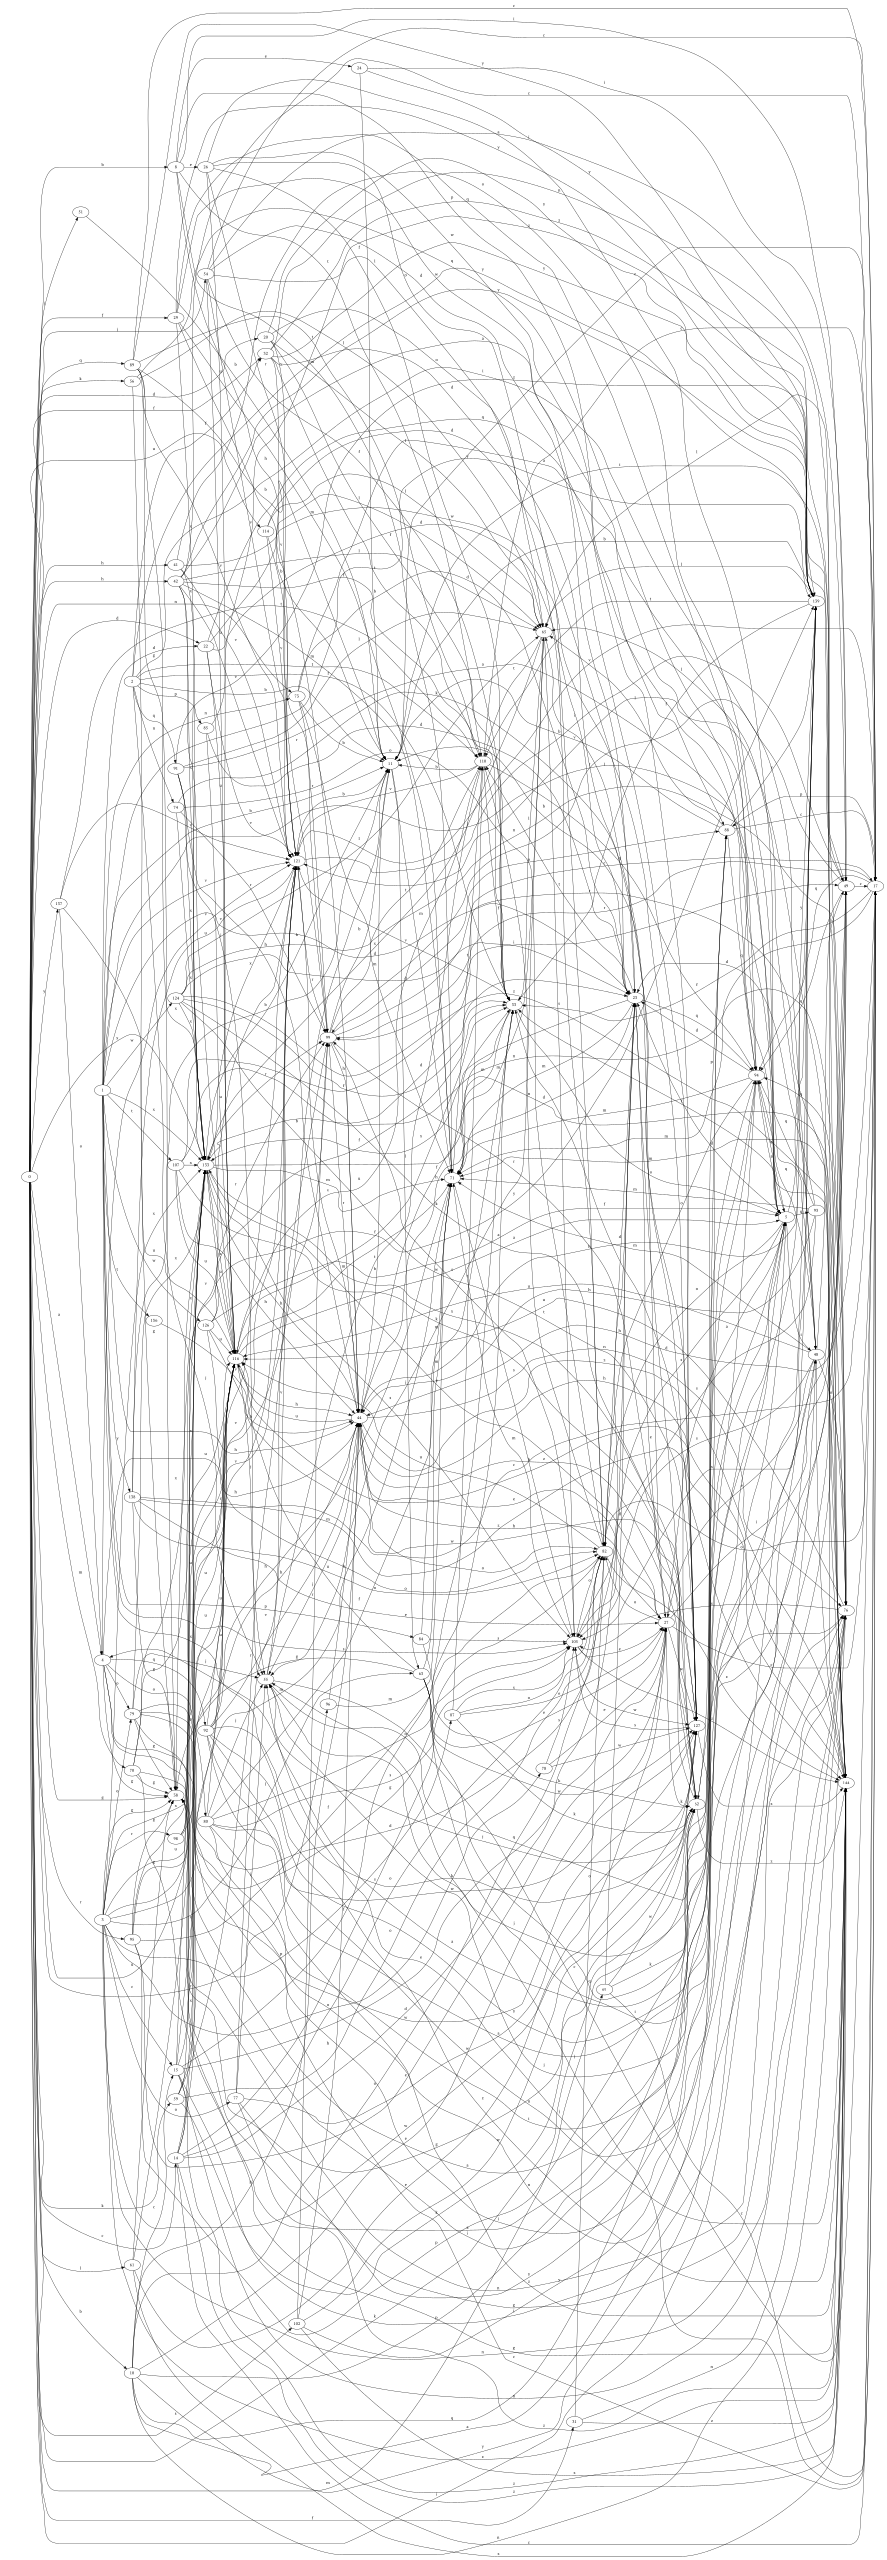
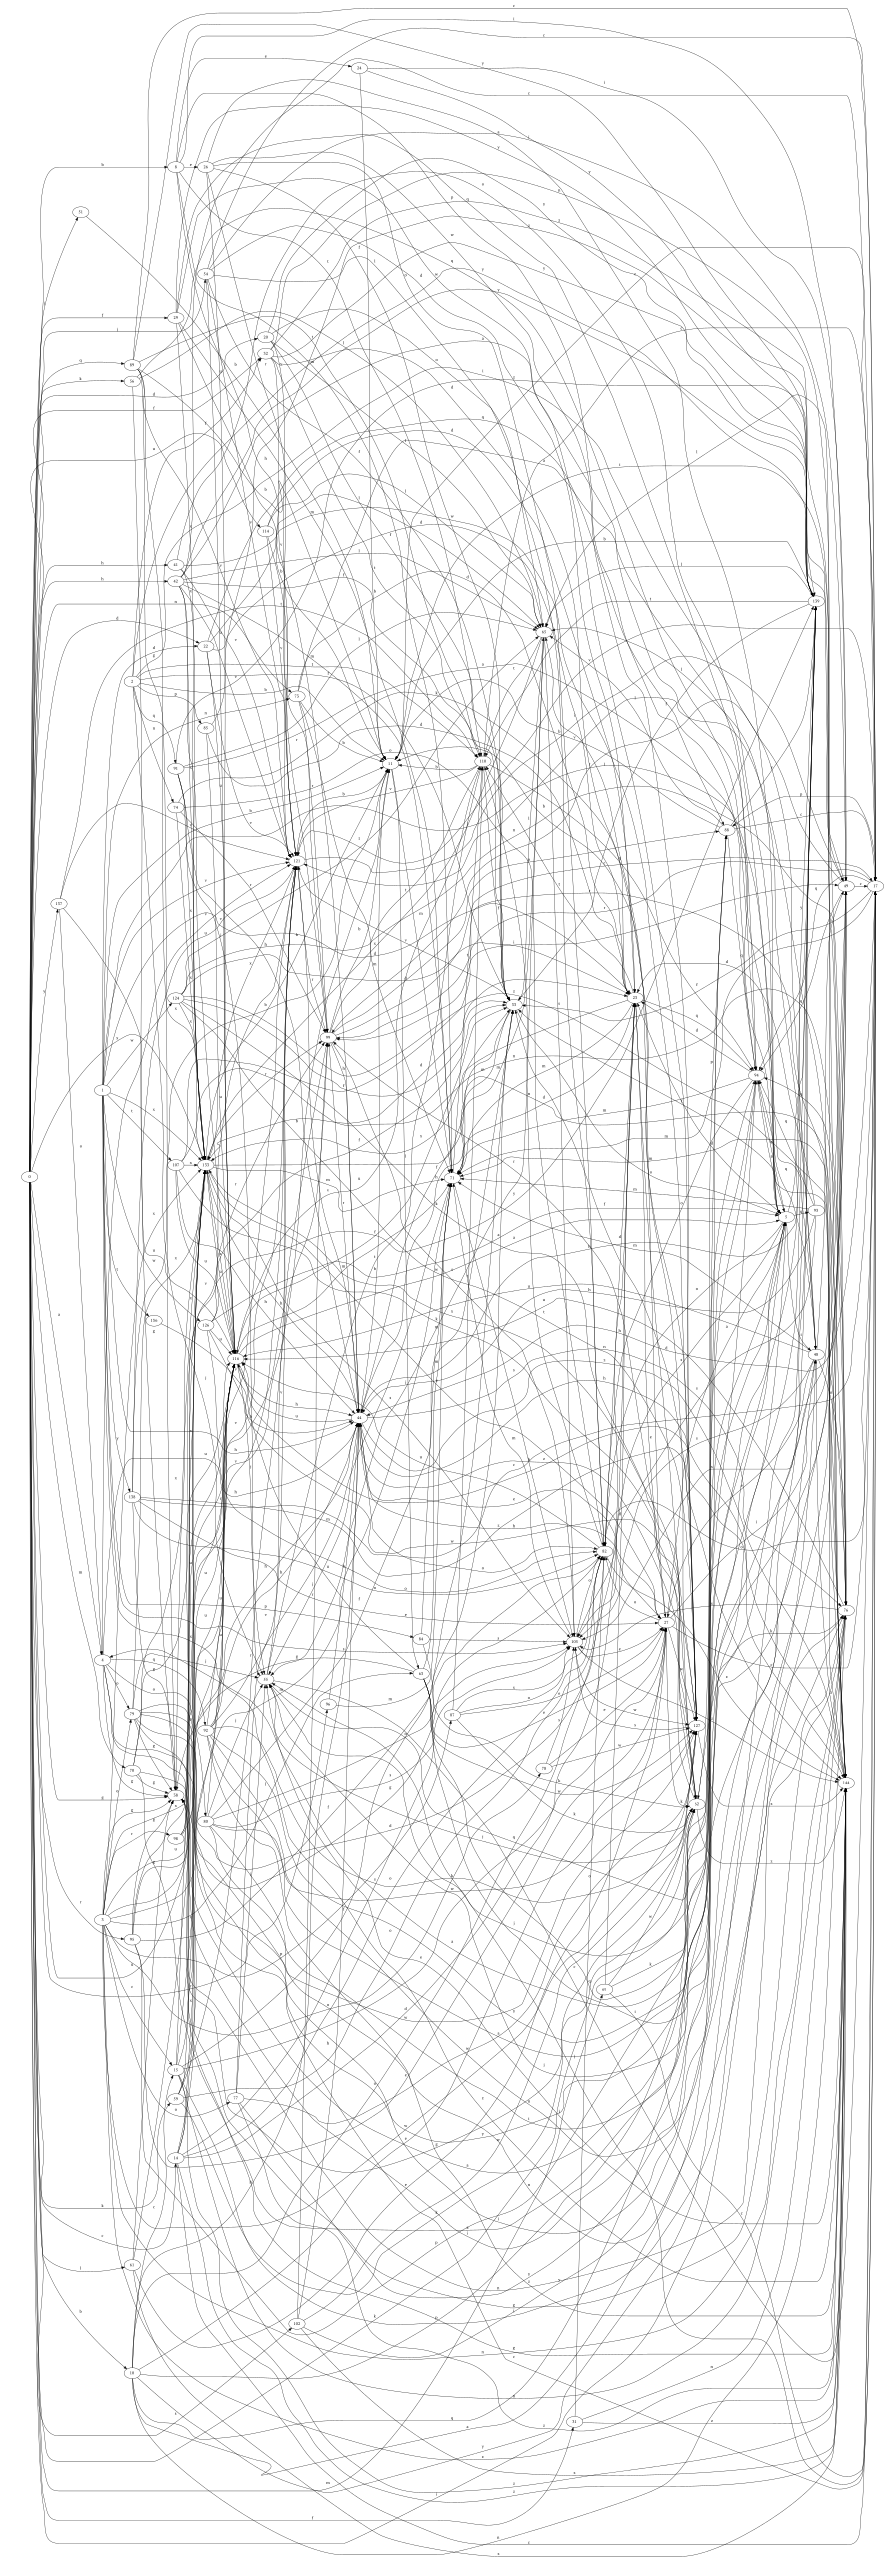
  strict digraph {
    fontname="PT Serif"
    rankdir=LR
    node [fontname="PT Serif"]
    edge [fontname="PT Serif"]
    0
    4
    8
    10
    14
    20
    22
    29
    31
    32
    38
    41
    42
    48
    51
    54
    56
    59
    n19 [label=62]
    61
    69
    70
    73
    89
    95
    96
    102
    114
    116
    133
    137
    44
    121
    79
    127
    80
    92
    110
    71
    24
    26
    49
    88
    139
    15
    76
    5
    82
    94
    27
    23
    105
    144
    17
    33
    65
    11
    55
    99
    1
    84
    n62 [label=136]
    107
    124
    126
    138
    63
    2
    74
    85
    91
    3
    77
    78
    87
    98
    93
    0 -> 4 [label=a]
    0 -> 8 [label=b]
    0 -> 10 [label=b]
    0 -> 14 [label=c]
    0 -> 20 [label=d]
    0 -> 22 [label=d]
    0 -> 29 [label=f]
    0 -> 31 [label=f]
    0 -> 32 [label=f]
    0 -> 38 [label=g]
    0 -> 41 [label=h]
    0 -> 42 [label=h]
    0 -> 48 [label=i]
    0 -> 51 [label=j]
    0 -> 54 [label=j]
    0 -> 56 [label=k]
    0 -> 59 [label=k]
    0 -> n19 [label=k]
    0 -> 61 [label=l]
    0 -> 69 [label=m]
    0 -> 70 [label=m]
    0 -> 73 [label=n]
    0 -> 89 [label=q]
    0 -> 95 [label=r]
    0 -> 96 [label=r]
    0 -> 102 [label=s]
    0 -> 114 [label=u]
    0 -> 116 [label=u]
    0 -> 133 [label=x]
    0 -> 137 [label=y]
    4 -> 38 [label=g]
    4 -> 48 [label=i]
    4 -> 44 [label=h]
    4 -> 121 [label=v]
    4 -> 79 [label=o]
    4 -> 127 [label=w]
    4 -> 80 [label=o]
    4 -> 92 [label=q]
    8 -> 44 [label=h]
    8 -> 110 [label=t]
    8 -> 71 [label=m]
    8 -> 24 [label=e]
    8 -> 26 [label=e]
    8 -> 49 [label=i]
    8 -> 88 [label=p]
    10 -> 44 [label=h]
    10 -> 88 [label=p]
    10 -> 139 [label=y]
    10 -> 15 [label=c]
    10 -> 76 [label=n]
    10 -> 5 [label=a]
    10 -> 82 [label=o]
    10 -> 94 [label=q]
    10 -> 27 [label=e]
    14 -> 116 [label=u]
    14 -> 133 [label=x]
    14 -> 121 [label=v]
    14 -> 82 [label=o]
    14 -> 23 [label=d]
    14 -> 105 [label=s]
    14 -> 144 [label=z]
    14 -> 17 [label=c]
    20 -> 121 [label=v]
    20 -> 139 [label=y]
    20 -> 82 [label=o]
    20 -> 33 [label=f]
    20 -> 65 [label=l]
    22 -> 116 [label=u]
    22 -> 121 [label=v]
    22 -> 127 [label=w]
    22 -> 94 [label=q]
    22 -> 23 [label=d]
    29 -> 133 [label=x]
    29 -> 127 [label=w]
    29 -> 71 [label=m]
    29 -> 139 [label=y]
    29 -> 94 [label=q]
    29 -> 11 [label=b]
    31 -> 76 [label=n]
    31 -> 82 [label=o]
    31 -> 144 [label=z]
    32 -> 121 [label=v]
    32 -> 110 [label=t]
    32 -> 139 [label=y]
    32 -> 76 [label=n]
    32 -> 23 [label=d]
    32 -> 144 [label=z]
    38 -> 133 [label=x]
    41 -> 133 [label=x]
    41 -> 121 [label=v]
    41 -> 5 [label=a]
    41 -> 65 [label=l]
    42 -> 116 [label=u]
    42 -> 133 [label=x]
    42 -> 121 [label=v]
    42 -> 71 [label=m]
    42 -> 139 [label=y]
    42 -> 5 [label=a]
    42 -> 17 [label=c]
    42 -> 33 [label=f]
    42 -> 65 [label=l]
    48 -> 116 [label=u]
    48 -> 71 [label=m]
    48 -> 49 [label=i]
    48 -> 76 [label=n]
    48 -> 94 [label=q]
    48 -> 27 [label=e]
    48 -> 105 [label=s]
    48 -> 144 [label=z]
    48 -> 65 [label=l]
    48 -> 55 [label=j]
    51 -> 11 [label=b]
    54 -> 116 [label=u]
    54 -> 121 [label=v]
    54 -> 49 [label=i]
    54 -> 23 [label=d]
    54 -> 17 [label=c]
    54 -> 33 [label=f]
    54 -> 65 [label=l]
    56 -> 38 [label=g]
    56 -> 94 [label=q]
    56 -> 65 [label=l]
    59 -> n19 [label=k]
    59 -> 133 [label=x]
    59 -> 121 [label=v]
    59 -> 82 [label=o]
    59 -> 99 [label=r]
    n19 -> 38 [label=g]
    n19 -> 44 [label=h]
    n19 -> 88 [label=p]
    n19 -> 23 [label=d]
    n19 -> 144 [label=z]
    n19 -> 55 [label=j]
    n19 -> 99 [label=r]
    61 -> 38 [label=g]
    61 -> 116 [label=u]
    61 -> 27 [label=e]
    61 -> 144 [label=z]
    69 -> n19 [label=k]
    69 -> 127 [label=w]
    69 -> 23 [label=d]
    69 -> 17 [label=c]
    70 -> 38 [label=g]
    70 -> 133 [label=x]
    70 -> 76 [label=n]
    70 -> 5 [label=a]
    70 -> 99 [label=r]
    73 -> 71 [label=m]
    73 -> 5 [label=a]
    73 -> 23 [label=d]
    73 -> 11 [label=b]
    73 -> 99 [label=r]
    89 -> 38 [label=g]
    89 -> 133 [label=x]
    89 -> 121 [label=v]
    89 -> 110 [label=t]
    89 -> 139 [label=y]
    89 -> 17 [label=c]
    89 -> 11 [label=b]
    95 -> 38 [label=g]
    95 -> 116 [label=u]
    95 -> 133 [label=x]
    95 -> 88 [label=p]
    95 -> 27 [label=e]
    95 -> 33 [label=f]
    96 -> 44 [label=h]
    96 -> 71 [label=m]
    102 -> 44 [label=h]
    102 -> 127 [label=w]
    102 -> 139 [label=y]
    102 -> 144 [label=z]
    102 -> 99 [label=r]
    114 -> 121 [label=v]
    114 -> 23 [label=d]
    114 -> 65 [label=l]
    114 -> 99 [label=r]
    116 -> 133 [label=x]
    116 -> 44 [label=h]
    116 -> 71 [label=m]
    116 -> 5 [label=a]
    116 -> 144 [label=z]
    116 -> 33 [label=f]
    116 -> 55 [label=j]
    133 -> 116 [label=u]
    133 -> 44 [label=h]
    133 -> 71 [label=m]
    133 -> 76 [label=n]
    133 -> 27 [label=e]
    133 -> 23 [label=d]
    133 -> 105 [label=s]
    133 -> 11 [label=b]
    133 -> 99 [label=r]
    137 -> 4 [label=a]
    137 -> 116 [label=u]
    137 -> 121 [label=v]
    137 -> 110 [label=t]
    44 -> 116 [label=u]
    44 -> 121 [label=v]
    44 -> 76 [label=n]
    44 -> 82 [label=o]
    44 -> 27 [label=e]
    44 -> 144 [label=z]
    44 -> 33 [label=f]
    44 -> 11 [label=b]
    44 -> 55 [label=j]
    44 -> 99 [label=r]
    121 -> 133 [label=x]
    121 -> 49 [label=i]
    121 -> 11 [label=b]
    121 -> 99 [label=r]
    79 -> 38 [label=g]
    79 -> 133 [label=x]
    79 -> 49 [label=i]
-   1 -> 139 [label=y]
+   79 -> 139 [label=y]
    79 -> 5 [label=a]
    79 -> 23 [label=d]
    79 -> 17 [label=c]
    79 -> 55 [label=j]
    127 -> 133 [label=x]
    127 -> 105 [label=s]
    127 -> 144 [label=z]
    127 -> 33 [label=f]
    127 -> 11 [label=b]
    80 -> 116 [label=u]
    80 -> 127 [label=w]
    80 -> 49 [label=i]
    80 -> 76 [label=n]
    80 -> 82 [label=o]
    80 -> 105 [label=s]
    80 -> 33 [label=f]
    80 -> 55 [label=j]
    92 -> n19 [label=k]
    92 -> 116 [label=u]
    92 -> 44 [label=h]
    92 -> 71 [label=m]
    92 -> 139 [label=y]
    92 -> 76 [label=n]
    92 -> 5 [label=a]
    92 -> 144 [label=z]
    92 -> 11 [label=b]
    110 -> 116 [label=u]
    110 -> 121 [label=v]
    110 -> 94 [label=q]
    110 -> 17 [label=c]
    110 -> 33 [label=f]
    110 -> 11 [label=b]
    71 -> 110 [label=t]
    71 -> 23 [label=d]
    71 -> 105 [label=s]
    24 -> 49 [label=i]
    24 -> 139 [label=y]
    24 -> 11 [label=b]
    26 -> 116 [label=u]
    26 -> 127 [label=w]
    26 -> 5 [label=a]
    26 -> 82 [label=o]
    26 -> 33 [label=f]
    26 -> 99 [label=r]
    49 -> 94 [label=q]
    49 -> 105 [label=s]
    49 -> 17 [label=c]
    49 -> 65 [label=l]
    49 -> 99 [label=r]
    88 -> 139 [label=y]
    88 -> 94 [label=q]
    88 -> 17 [label=c]
    88 -> 65 [label=l]
    88 -> 11 [label=b]
    139 -> 44 [label=h]
    139 -> 110 [label=t]
    139 -> 33 [label=f]
    139 -> 65 [label=l]
    139 -> 11 [label=b]
    15 -> 116 [label=u]
    15 -> 133 [label=x]
    15 -> 121 [label=v]
    15 -> 49 [label=i]
    15 -> 76 [label=n]
    15 -> 27 [label=e]
    15 -> 144 [label=z]
    15 -> 33 [label=f]
    76 -> 38 [label=g]
    76 -> n19 [label=k]
    76 -> 116 [label=u]
    76 -> 71 [label=m]
    76 -> 94 [label=q]
    76 -> 105 [label=s]
    5 -> 4 [label=a]
    5 -> 48 [label=i]
    5 -> 139 [label=y]
    5 -> 82 [label=o]
    5 -> 94 [label=q]
    5 -> 23 [label=d]
    5 -> 105 [label=s]
    5 -> 93 [label=q]
    82 -> 38 [label=g]
    82 -> 116 [label=u]
    82 -> 110 [label=t]
    82 -> 23 [label=d]
    82 -> 144 [label=z]
    94 -> 71 [label=m]
    94 -> 5 [label=a]
    94 -> 82 [label=o]
    94 -> 23 [label=d]
    94 -> 55 [label=j]
    27 -> n19 [label=k]
    27 -> 44 [label=h]
    27 -> 127 [label=w]
    27 -> 49 [label=i]
    27 -> 5 [label=a]
    27 -> 82 [label=o]
    27 -> 17 [label=c]
    27 -> 65 [label=l]
    23 -> 133 [label=x]
    23 -> 110 [label=t]
    23 -> 71 [label=m]
    23 -> 94 [label=q]
    23 -> 27 [label=e]
    105 -> 127 [label=w]
    105 -> 71 [label=m]
    105 -> 82 [label=o]
    105 -> 27 [label=e]
    105 -> 144 [label=z]
    144 -> 38 [label=g]
    144 -> 44 [label=h]
    144 -> 121 [label=v]
    144 -> 33 [label=f]
    144 -> 55 [label=j]
    144 -> 99 [label=r]
    17 -> 44 [label=h]
    17 -> 121 [label=v]
    17 -> 71 [label=m]
    17 -> 88 [label=p]
    17 -> 82 [label=o]
    17 -> 94 [label=q]
    17 -> 33 [label=f]
    17 -> 55 [label=j]
    17 -> 99 [label=r]
    33 -> 44 [label=h]
    33 -> 121 [label=v]
    33 -> 71 [label=m]
    33 -> 5 [label=a]
    33 -> 65 [label=l]
    65 -> 133 [label=x]
    65 -> 110 [label=t]
    65 -> 71 [label=m]
    65 -> 105 [label=s]
    65 -> 55 [label=j]
    11 -> 71 [label=m]
    11 -> 49 [label=i]
    11 -> 17 [label=c]
    11 -> 63 [label=l]
    55 -> 121 [label=v]
    55 -> 110 [label=t]
    55 -> 94 [label=q]
    55 -> 17 [label=c]
    99 -> 44 [label=h]
    99 -> 110 [label=t]
    99 -> 88 [label=p]
    99 -> 105 [label=s]
    99 -> 17 [label=c]
    99 -> 11 [label=b]
    1 -> 22 [label=d]
    1 -> 48 [label=i]
    1 -> 73 [label=n]
    1 -> 133 [label=x]
    1 -> 44 [label=h]
    1 -> 121 [label=v]
    1 -> 23 [label=d]
    1 -> 105 [label=s]
    1 -> 144 [label=z]
    1 -> 11 [label=b]
    1 -> 84 [label=p]
    1 -> n62 [label=t]
    1 -> 107 [label=t]
    1 -> 124 [label=w]
    1 -> 126 [label=w]
    1 -> 138 [label=y]
    84 -> n19 [label=k]
    84 -> 71 [label=m]
    84 -> 105 [label=s]
    n62 -> 44 [label=h]
    107 -> n19 [label=k]
    107 -> 116 [label=u]
    107 -> 133 [label=x]
    107 -> 44 [label=h]
    107 -> 49 [label=i]
    107 -> 76 [label=n]
    124 -> n19 [label=k]
    124 -> 133 [label=x]
    124 -> 127 [label=w]
    124 -> 76 [label=n]
    124 -> 23 [label=d]
    124 -> 144 [label=z]
    124 -> 33 [label=f]
    124 -> 65 [label=l]
    126 -> 116 [label=u]
    126 -> 127 [label=w]
    126 -> 139 [label=y]
    126 -> 5 [label=a]
    126 -> 82 [label=o]
    126 -> 33 [label=f]
    138 -> 38 [label=g]
    138 -> 121 [label=v]
    138 -> 82 [label=o]
    138 -> 27 [label=e]
    138 -> 144 [label=z]
    138 -> 17 [label=c]
    138 -> 11 [label=b]
    63 -> 38 [label=g]
    63 -> 116 [label=u]
    63 -> 127 [label=w]
    63 -> 71 [label=m]
    63 -> 49 [label=i]
    63 -> 94 [label=q]
    63 -> 27 [label=e]
    2 -> 32 [label=f]
    2 -> 48 [label=i]
    2 -> 110 [label=t]
    2 -> 139 [label=y]
    2 -> 33 [label=f]
    2 -> 11 [label=b]
    2 -> 55 [label=j]
    2 -> 74 [label=n]
    2 -> 85 [label=p]
    2 -> 91 [label=q]
    74 -> n19 [label=k]
    74 -> 133 [label=x]
    74 -> 82 [label=o]
    74 -> 99 [label=r]
    85 -> 116 [label=u]
    85 -> 23 [label=d]
    85 -> 144 [label=z]
    91 -> 133 [label=x]
    91 -> 44 [label=h]
    91 -> 5 [label=a]
    91 -> 144 [label=z]
    91 -> 65 [label=l]
    91 -> 55 [label=j]
    3 -> 38 [label=g]
    3 -> 116 [label=u]
    3 -> 133 [label=x]
    3 -> 121 [label=v]
    3 -> 79 [label=o]
    3 -> 127 [label=w]
    3 -> 71 [label=m]
    3 -> 15 [label=c]
    3 -> 76 [label=n]
    3 -> 144 [label=z]
    3 -> 99 [label=r]
    3 -> 63 [label=l]
    3 -> 77 [label=o]
    3 -> 78 [label=o]
    3 -> 87 [label=p]
    3 -> 98 [label=r]
    77 -> 121 [label=v]
    77 -> 127 [label=w]
    77 -> 139 [label=y]
    77 -> 144 [label=z]
    77 -> 55 [label=j]
    78 -> 127 [label=w]
    78 -> 27 [label=e]
    78 -> 105 [label=s]
    87 -> n19 [label=k]
    87 -> 110 [label=t]
    87 -> 82 [label=o]
    87 -> 27 [label=e]
    87 -> 105 [label=s]
    98 -> 116 [label=u]
    98 -> 133 [label=x]
    98 -> 44 [label=h]
    93 -> 44 [label=h]
    93 -> 71 [label=m]
    93 -> 94 [label=q]
    93 -> 23 [label=d]
    93 -> 105 [label=s]
  }
